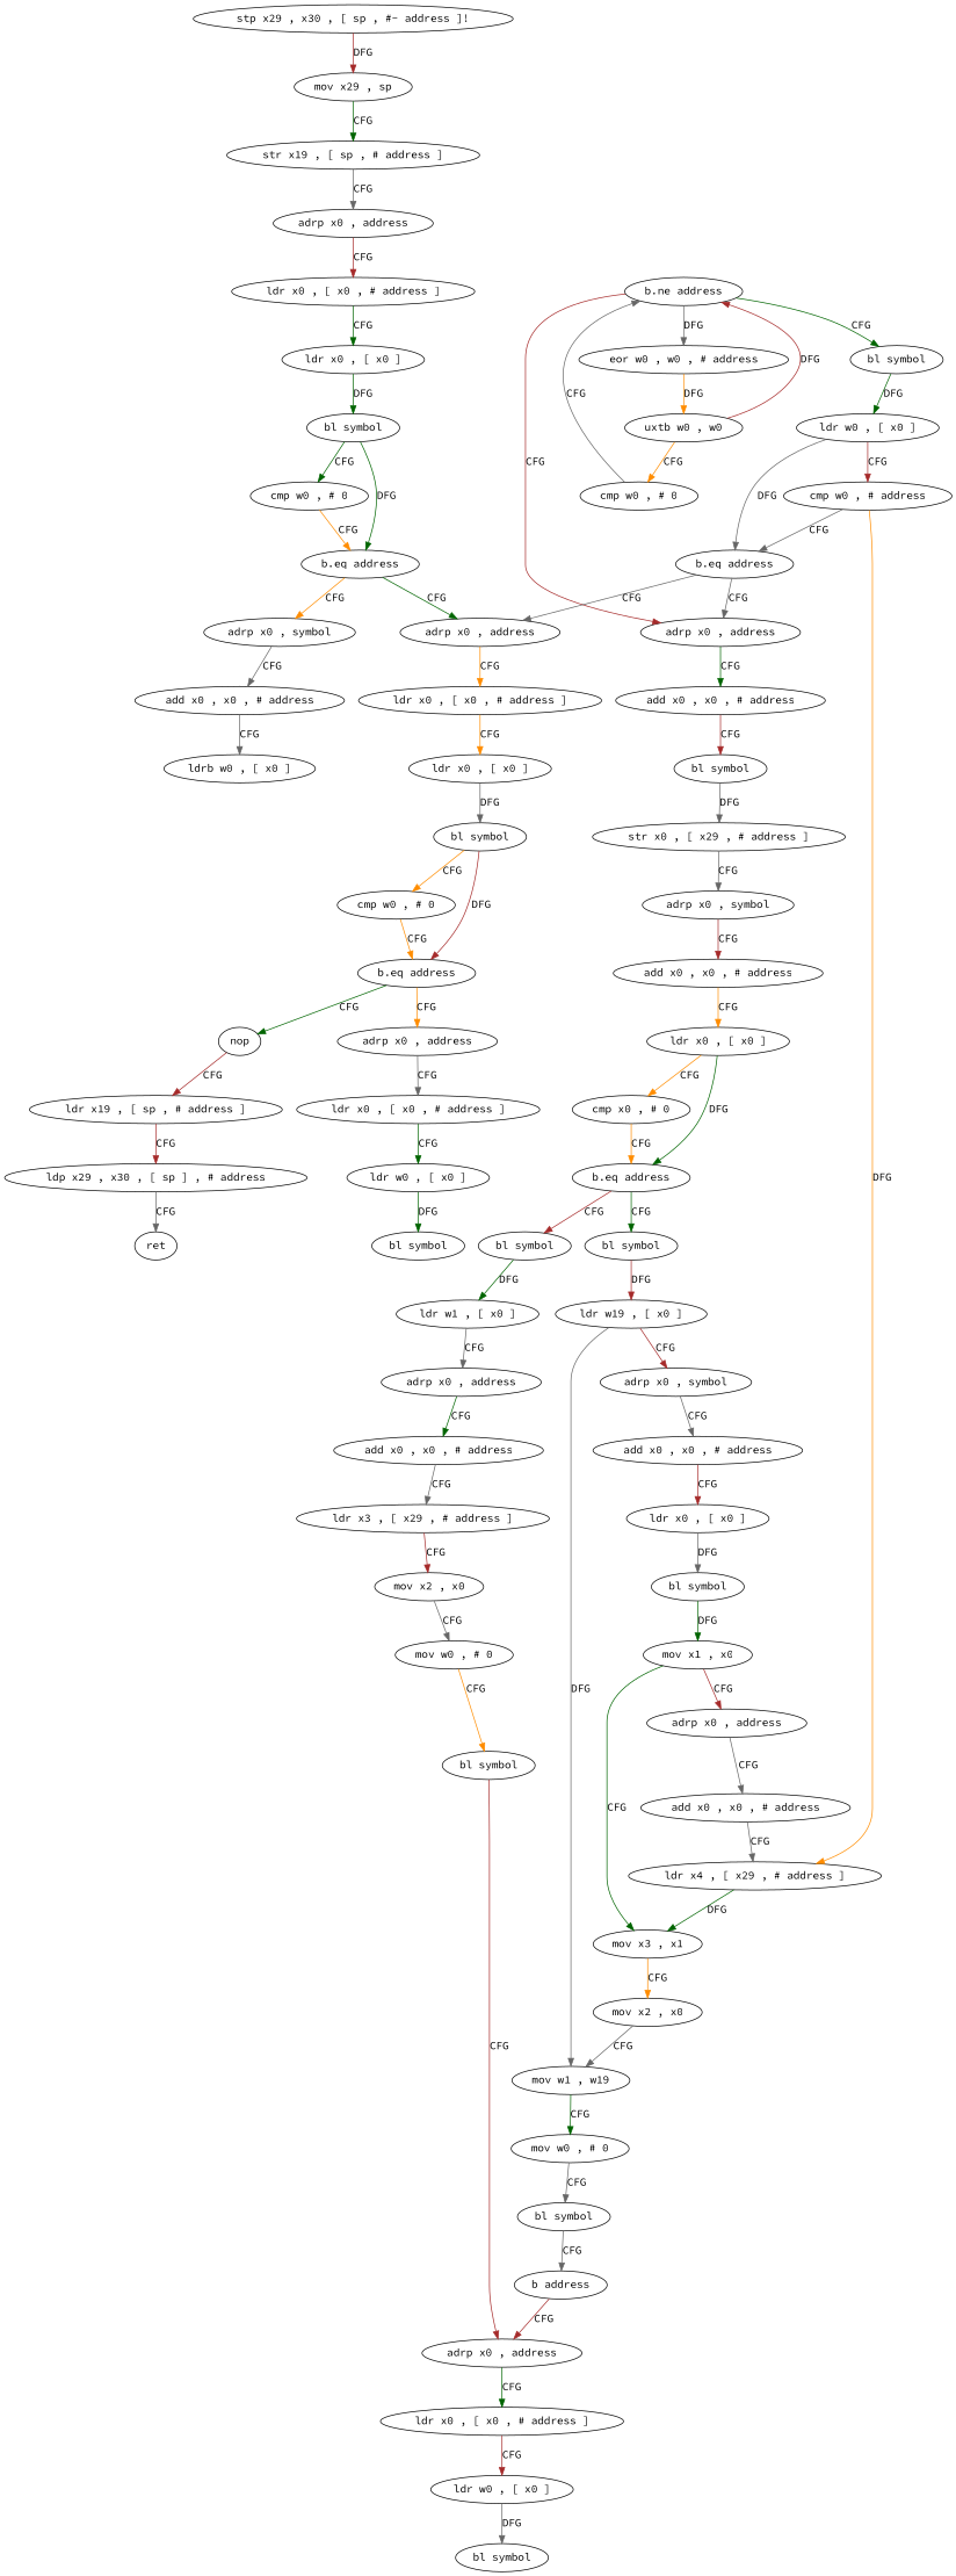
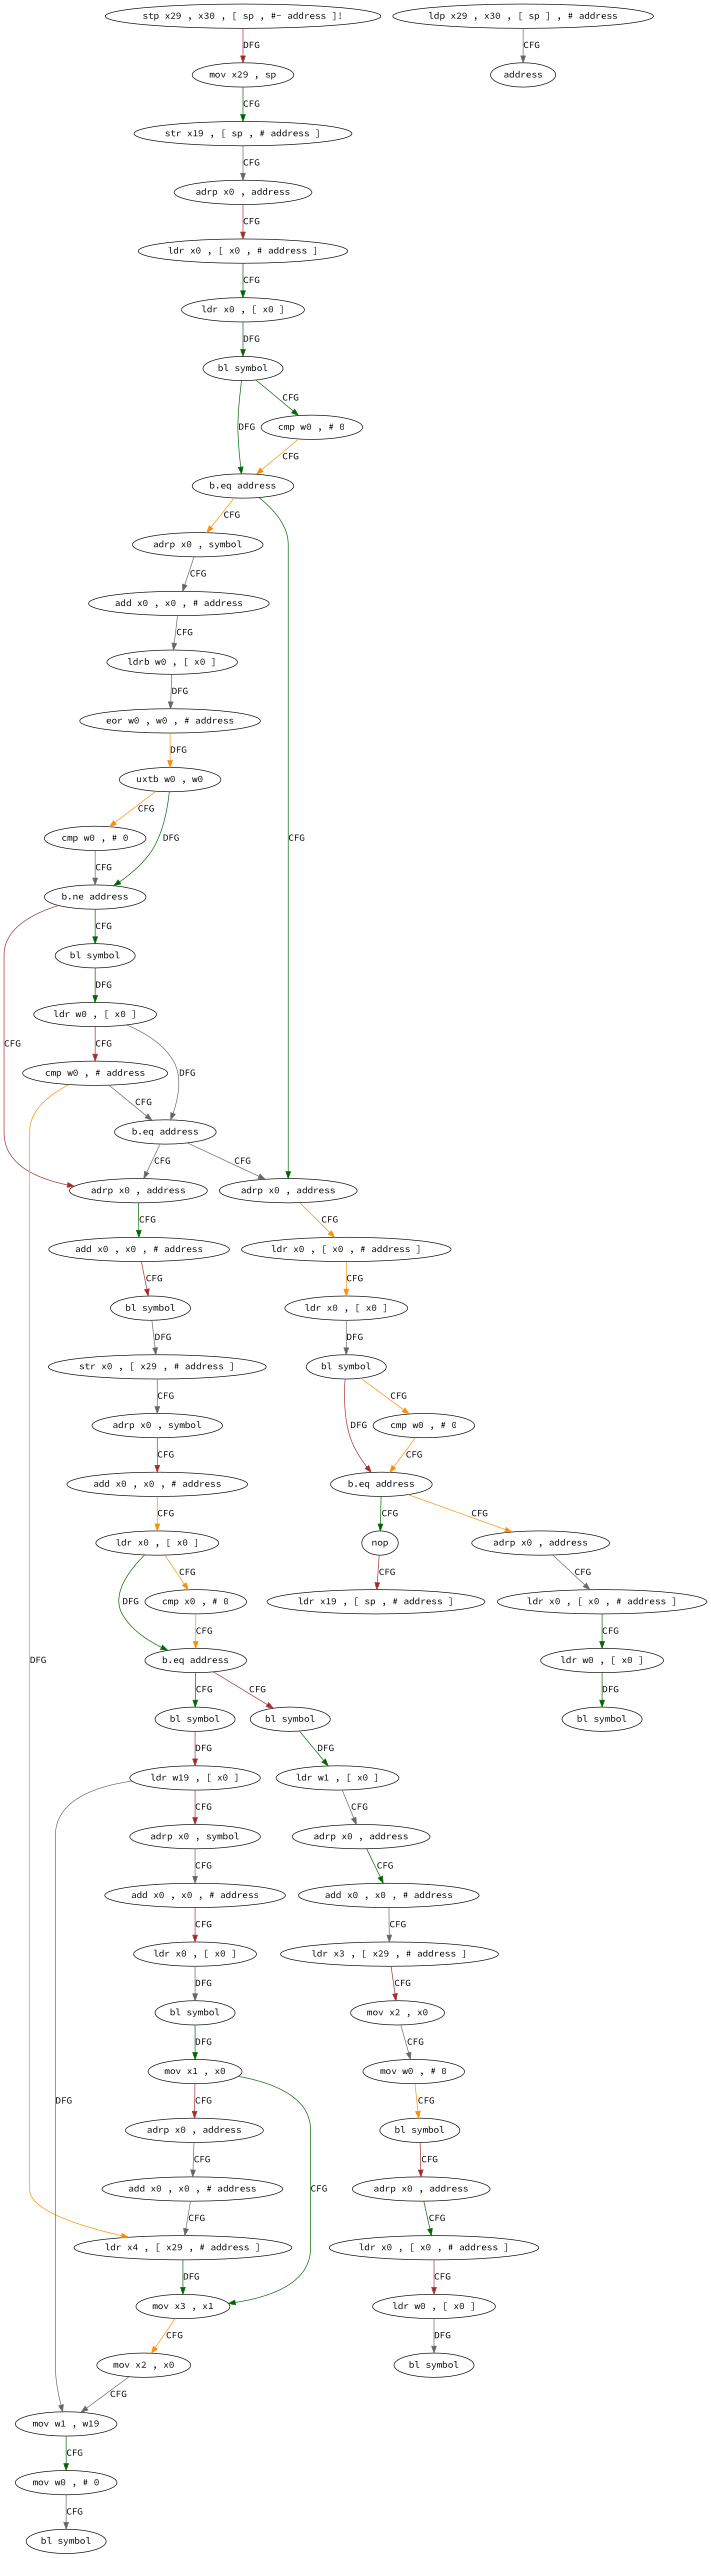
  digraph {
    fontname="Source Code Pro"
    node [fontname="Source Code Pro"]
    edge [color=gray40 fontname="Source Code Pro"]
    n1 [label="stp x29 , x30 , [ sp , #- address ]!"]
    n2 [label="mov x29 , sp"]
    n3 [label="str x19 , [ sp , # address ]"]
    n4 [label="adrp x0 , address"]
    n5 [label="ldr x0 , [ x0 , # address ]"]
    n6 [label="ldr x0 , [ x0 ]"]
    n7 [label="bl symbol"]
    n8 [label="cmp w0 , # 0"]
    n9 [label="b.eq address"]
    n10 [label="adrp x0 , address"]
    n11 [label="adrp x0 , symbol"]
    n12 [label="ldr x0 , [ x0 , # address ]"]
    n13 [label="add x0 , x0 , # address"]
    n14 [label="ldr x0 , [ x0 ]"]
    n15 [label="ldrb w0 , [ x0 ]"]
    n16 [label="bl symbol"]
    n17 [label="cmp w0 , # 0"]
    n18 [label="b.eq address"]
    n19 [label=nop]
    n20 [label="adrp x0 , address"]
    n21 [label="ldr x19 , [ sp , # address ]"]
    n22 [label="ldr x0 , [ x0 , # address ]"]
    n23 [label="ldp x29 , x30 , [ sp ] , # address"]
    n24 [label="ldr w0 , [ x0 ]"]
    n25 [label="eor w0 , w0 , # address"]
    n26 [label="uxtb w0 , w0"]
    n27 [label="cmp w0 , # 0"]
    n28 [label="b.ne address"]
    n29 [label="adrp x0 , address"]
    n30 [label="bl symbol"]
    n31 [label="add x0 , x0 , # address"]
    n32 [label="ldr w0 , [ x0 ]"]
    n33 [label="bl symbol"]
    n34 [label="cmp w0 , # address"]
    n35 [label="b.eq address"]
-   n36 [label=ret]
+   n36 [label=address]
    n37 [label="bl symbol"]
    n38 [label="str x0 , [ x29 , # address ]"]
    n39 [label="adrp x0 , symbol"]
    n40 [label="add x0 , x0 , # address"]
    n41 [label="ldr x3 , [ x29 , # address ]"]
    n42 [label="mov x2 , x0"]
    n43 [label="ldr x4 , [ x29 , # address ]"]
    n44 [label="mov x3 , x1"]
    n45 [label="ldr x0 , [ x0 ]"]
    n46 [label="cmp x0 , # 0"]
    n47 [label="b.eq address"]
    n48 [label="bl symbol"]
    n49 [label="bl symbol"]
    n50 [label="ldr w1 , [ x0 ]"]
    n51 [label="ldr w19 , [ x0 ]"]
    n52 [label="adrp x0 , address"]
    n53 [label="adrp x0 , symbol"]
    n54 [label="mov w1 , w19"]
    n55 [label="add x0 , x0 , # address"]
    n56 [label="mov w0 , # 0"]
    n57 [label="bl symbol"]
    n58 [label="adrp x0 , address"]
    n59 [label="ldr x0 , [ x0 , # address ]"]
    n60 [label="ldr w0 , [ x0 ]"]
    n61 [label="add x0 , x0 , # address"]
    n62 [label="mov w0 , # 0"]
    n63 [label="ldr x0 , [ x0 ]"]
    n64 [label="bl symbol"]
    n65 [label="mov x1 , x0"]
    n66 [label="adrp x0 , address"]
    n67 [label="add x0 , x0 , # address"]
    n68 [label="mov x2 , x0"]
    n69 [label="bl symbol"]
-   n70 [label="b address"]
    n71 [label="bl symbol"]
    n1 -> n2 [color=brown label=DFG]
    n2 -> n3 [color=darkgreen label=CFG]
    n3 -> n4 [label=CFG]
    n4 -> n5 [color=brown label=CFG]
    n5 -> n6 [color=darkgreen label=CFG]
    n6 -> n7 [color=darkgreen label=DFG]
    n7 -> n8 [color=darkgreen label=CFG]
    n7 -> n9 [color=darkgreen label=DFG]
    n8 -> n9 [color=darkorange label=CFG]
    n9 -> n10 [color=darkgreen label=CFG]
    n9 -> n11 [color=darkorange label=CFG]
    n10 -> n12 [color=darkorange label=CFG]
    n11 -> n13 [label=CFG]
    n12 -> n14 [color=darkorange label=CFG]
    n13 -> n15 [label=CFG]
    n14 -> n16 [label=DFG]
-   n28 -> n25 [label=DFG]
+   n15 -> n25 [label=DFG]
    n16 -> n17 [color=darkorange label=CFG]
    n16 -> n18 [color=brown label=DFG]
    n17 -> n18 [color=darkorange label=CFG]
    n18 -> n19 [color=darkgreen label=CFG]
    n18 -> n20 [color=darkorange label=CFG]
    n19 -> n21 [color=brown label=CFG]
    n20 -> n22 [label=CFG]
-   n21 -> n23 [color=brown label=CFG]
    n22 -> n24 [color=darkgreen label=CFG]
    n23 -> n36 [label=CFG]
    n24 -> n37 [color=darkgreen label=DFG]
    n25 -> n26 [color=darkorange label=DFG]
    n26 -> n27 [color=darkorange label=CFG]
-   n26 -> n28 [color=brown label=DFG]
+   n26 -> n28 [color=darkgreen label=DFG]
    n27 -> n28 [label=CFG]
    n28 -> n29 [color=brown label=CFG]
    n28 -> n30 [color=darkgreen label=CFG]
    n29 -> n31 [color=darkgreen label=CFG]
    n30 -> n32 [color=darkgreen label=DFG]
    n31 -> n33 [color=brown label=CFG]
    n32 -> n34 [color=brown label=CFG]
    n32 -> n35 [label=DFG]
    n33 -> n38 [label=DFG]
    n34 -> n35 [label=CFG]
    n34 -> n43 [color=darkorange label=DFG]
    n35 -> n10 [label=CFG]
    n35 -> n29 [label=CFG]
    n38 -> n39 [label=CFG]
    n39 -> n40 [color=brown label=CFG]
    n40 -> n45 [color=darkorange label=CFG]
    n41 -> n42 [color=brown label=CFG]
    n42 -> n56 [label=CFG]
    n43 -> n44 [color=darkgreen label=DFG]
    n44 -> n68 [color=darkorange label=CFG]
    n45 -> n46 [color=darkorange label=CFG]
    n45 -> n47 [color=darkgreen label=DFG]
    n46 -> n47 [color=darkorange label=CFG]
    n47 -> n48 [color=brown label=CFG]
    n47 -> n49 [color=darkgreen label=CFG]
    n48 -> n50 [color=darkgreen label=DFG]
    n49 -> n51 [color=brown label=DFG]
    n50 -> n52 [label=CFG]
    n51 -> n53 [color=brown label=CFG]
    n51 -> n54 [label=DFG]
    n52 -> n55 [color=darkgreen label=CFG]
    n53 -> n61 [label=CFG]
    n54 -> n62 [color=darkgreen label=CFG]
    n55 -> n41 [label=CFG]
    n56 -> n57 [color=darkorange label=CFG]
    n57 -> n58 [color=brown label=CFG]
    n58 -> n59 [color=darkgreen label=CFG]
    n59 -> n60 [color=brown label=CFG]
    n60 -> n71 [label=DFG]
    n61 -> n63 [color=brown label=CFG]
    n62 -> n69 [label=CFG]
    n63 -> n64 [label=DFG]
    n64 -> n65 [color=darkgreen label=DFG]
    n65 -> n44 [color=darkgreen label=CFG]
    n65 -> n66 [color=brown label=CFG]
    n66 -> n67 [label=CFG]
    n67 -> n43 [label=CFG]
    n68 -> n54 [label=CFG]
-   n69 -> n70 [label=CFG]
-   n70 -> n58 [color=brown label=CFG]
  }
